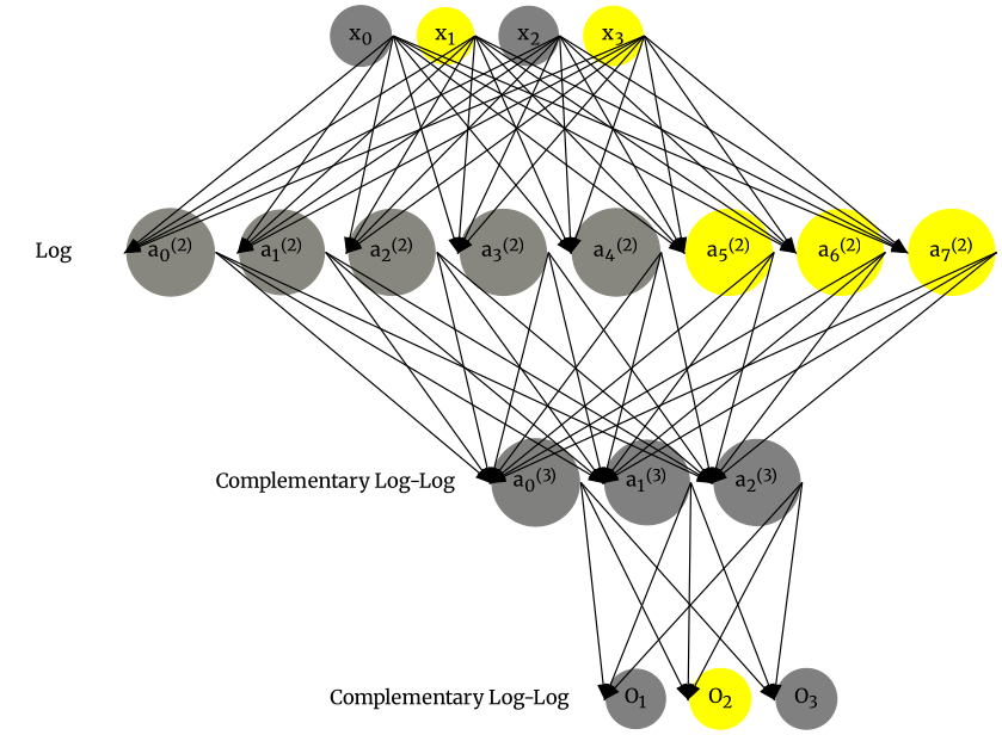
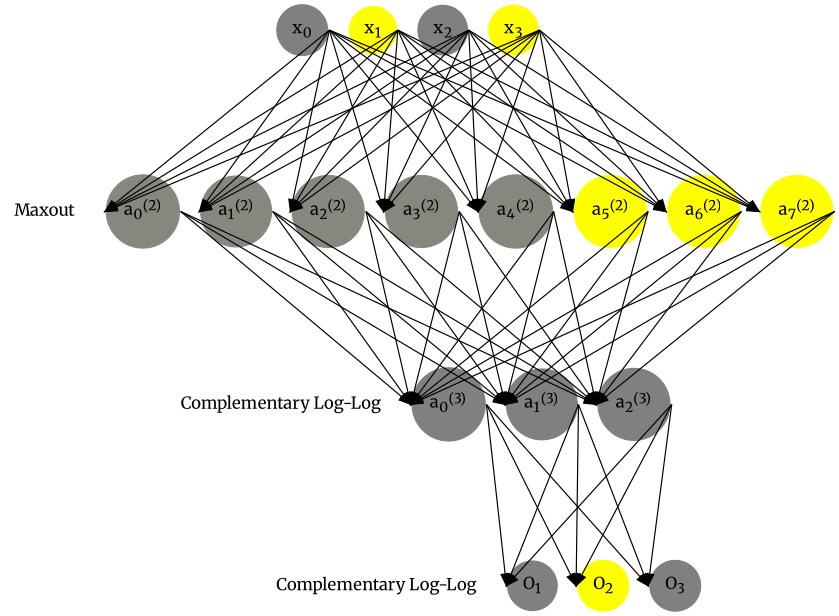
  digraph {
    rankdir=TB
    ranksep=1.4
    splines=false
    fontname=Merriweather
    node [color="0.1667, 0.058880, 0.529440" fillcolor="0.1667, 0.058880, 0.529440" shape=circle style=filled fontname=Merriweather]
    edge [headport=w style=solid tailport=e fontname=Merriweather]
    n1 [color="0.1667, 0.0, 0.5" fillcolor="0.1667, 0.0, 0.5" label=<x<sub>0</sub>>]
    n2 [color="0.1667, 1.0, 1.0" fillcolor="0.1667, 1.0, 1.0" label=<x<sub>1</sub>>]
    n3 [color="0.1667, 0.0, 0.5" fillcolor="0.1667, 0.0, 0.5" label=<x<sub>2</sub>>]
    n4 [color="0.1667, 1.0, 1.0" fillcolor="0.1667, 1.0, 1.0" label=<x<sub>3</sub>>]
    n5 [label=<a<sub>0</sub><sup>(2)</sup>>]
    n6 [label=<a<sub>1</sub><sup>(2)</sup>>]
    n7 [label=<a<sub>2</sub><sup>(2)</sup>>]
    n8 [label=<a<sub>3</sub><sup>(2)</sup>>]
    n9 [label=<a<sub>4</sub><sup>(2)</sup>>]
    n10 [color="0.1667, 6.344272, 3.672136" fillcolor="0.1667, 6.344272, 3.672136" label=<a<sub>5</sub><sup>(2)</sup>>]
    n11 [color="0.1667, 6.344272, 3.672136" fillcolor="0.1667, 6.344272, 3.672136" label=<a<sub>6</sub><sup>(2)</sup>>]
    n12 [color="0.1667, 6.344272, 3.672136" fillcolor="0.1667, 6.344272, 3.672136" label=<a<sub>7</sub><sup>(2)</sup>>]
    n13 [color="0.1667, 0.004134, 0.502067" fillcolor="0.1667, 0.004134, 0.502067" label=<a<sub>0</sub><sup>(3)</sup>>]
    n14 [color="0.1667, 0.000000, 0.500000" fillcolor="0.1667, 0.000000, 0.500000" label=<a<sub>1</sub><sup>(3)</sup>>]
    n15 [color="0.1667, 0.000000, 0.500000" fillcolor="0.1667, 0.000000, 0.500000" label=<a<sub>2</sub><sup>(3)</sup>>]
    n16 [color="0.1667, 0.0, 0.5" fillcolor="0.1667, 0.0, 0.5" label=<O<sub>1</sub>>]
    n17 [color="0.1667, 1.0, 1.0" fillcolor="0.1667, 1.0, 1.0" label=<O<sub>2</sub>>]
    n18 [color="0.1667, 0.0, 0.5" fillcolor="0.1667, 0.0, 0.5" label=<O<sub>3</sub>>]
-   n19 [label=Log shape=plaintext color="" fillcolor="" style=""]
+   n19 [label=Maxout shape=plaintext color="" fillcolor="" style=""]
    n20 [label="Complementary Log-Log" shape=plaintext color="" fillcolor="" style=""]
    n21 [label="Complementary Log-Log" shape=plaintext color="" fillcolor="" style=""]
    subgraph sub_1 {
      n1
    }
    subgraph sub_2 {
      n2
    }
    subgraph sub_3 {
      n3
    }
    subgraph sub_4 {
      n4
    }
    subgraph sub_5 {
      n5
    }
    subgraph sub_6 {
      n6
    }
    subgraph sub_7 {
      n7
    }
    subgraph sub_8 {
      n8
    }
    subgraph sub_9 {
      n9
    }
    subgraph sub_10 {
      n10
    }
    subgraph sub_11 {
      n11
    }
    subgraph sub_12 {
      n12
    }
    subgraph sub_13 {
      n13
    }
    subgraph sub_14 {
      n14
    }
    subgraph sub_15 {
      n15
    }
    subgraph sub_16 {
      n16
    }
    subgraph sub_17 {
      n17
    }
    subgraph sub_18 {
      n18
    }
    subgraph sub_19 {
      rank=same
      n1
      n2
      n3
      n4
    }
    subgraph sub_20 {
      rank=same
      n5
      n6
      n7
      n8
      n9
      n10
      n11
      n12
    }
    subgraph sub_21 {
      rank=same
      n13
      n14
      n15
    }
    subgraph sub_22 {
      rank=same
      n16
      n17
      n18
    }
    subgraph sub_23 {
      rank=same
      n5
      n19
    }
    subgraph sub_24 {
      rank=same
      n13
      n20
    }
    subgraph sub_25 {
      rank=same
      n16
      n21
    }
    n1 -> n2 [style=invis]
    n1 -> n5
    n1 -> n6
    n1 -> n7
    n1 -> n8
    n1 -> n9
    n1 -> n10
    n1 -> n11
    n1 -> n12
    n2 -> n3 [style=invis]
    n2 -> n5
    n2 -> n6
    n2 -> n7
    n2 -> n8
    n2 -> n9
    n2 -> n10
    n2 -> n11
    n2 -> n12
    n3 -> n4 [style=invis]
    n3 -> n5
    n3 -> n6
    n3 -> n7
    n3 -> n8
    n3 -> n9
    n3 -> n10
    n3 -> n11
    n3 -> n12
    n4 -> n5
    n4 -> n6
    n4 -> n7
    n4 -> n8
    n4 -> n9
    n4 -> n10
    n4 -> n11
    n4 -> n12
    n5 -> n6 [style=invis]
    n5 -> n13
    n5 -> n14
    n5 -> n15
    n6 -> n7 [style=invis]
    n6 -> n13
    n6 -> n14
    n6 -> n15
    n7 -> n8 [style=invis]
    n7 -> n13
    n7 -> n14
    n7 -> n15
    n8 -> n9 [style=invis]
    n8 -> n13
    n8 -> n14
    n8 -> n15
    n9 -> n10 [style=invis]
    n9 -> n13
    n9 -> n14
    n9 -> n15
    n10 -> n11 [style=invis]
    n10 -> n13
    n10 -> n14
    n10 -> n15
    n11 -> n12 [style=invis]
    n11 -> n13
    n11 -> n14
    n11 -> n15
    n12 -> n13
    n12 -> n14
    n12 -> n15
    n13 -> n14 [style=invis]
    n13 -> n16
    n13 -> n17
    n13 -> n18
    n14 -> n15 [style=invis]
    n14 -> n16
    n14 -> n17
    n14 -> n18
    n15 -> n16
    n15 -> n17
    n15 -> n18
    n16 -> n17 [style=invis]
    n17 -> n18 [style=invis]
    n19 -> n5 [style=invis]
    n20 -> n13 [style=invis]
    n21 -> n16 [style=invis]
  }
